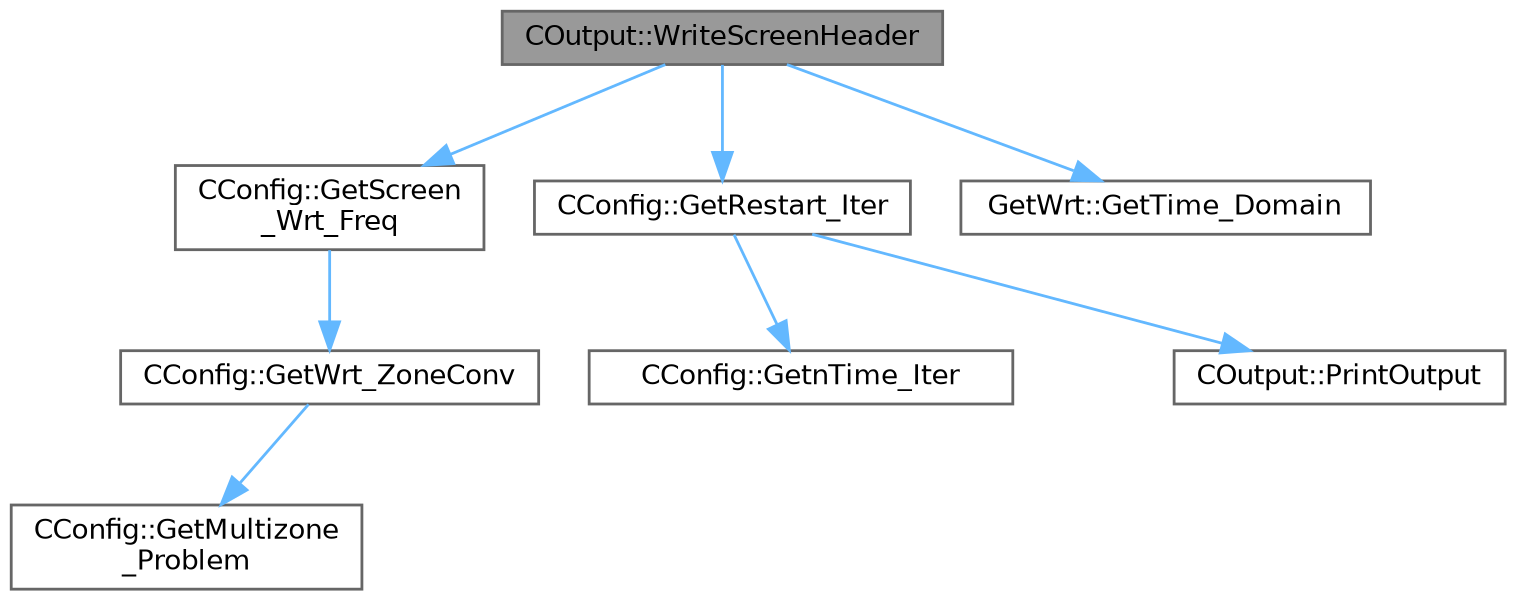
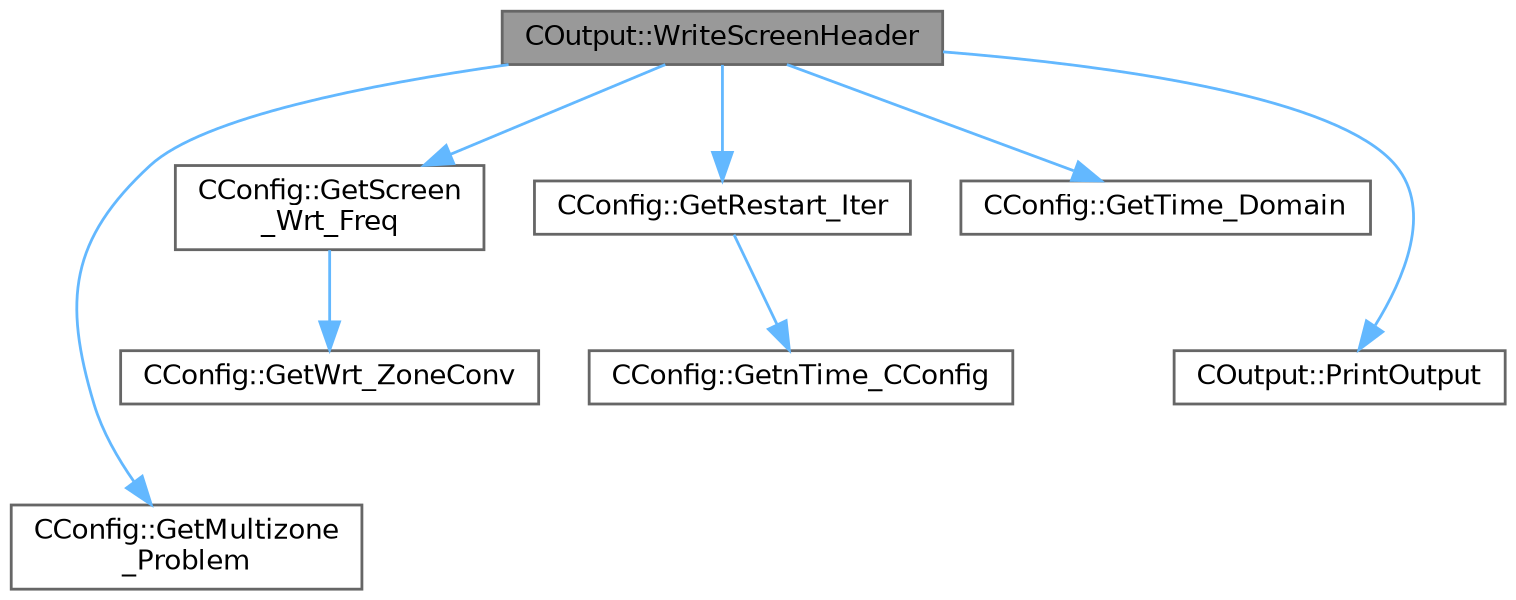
  digraph {
    rankdir=TB
    node [color=grey40 fillcolor=white fontname=Helvetica fontsize=10 shape=box style=filled]
    edge [color=steelblue1 fontname=Helvetica fontsize=10 labelfontname=Helvetica labelfontsize=10 style=solid]
    n1 [color=gray40 fillcolor=grey60 fontcolor=black height=0.2 label="COutput::WriteScreenHeader" width=0.4]
    n2 [height=0.2 label="CConfig::GetMultizone\l_Problem" width=0.4]
    n3 [height=0.2 label="CConfig::GetRestart_Iter" width=0.4]
    n4 [height=0.2 label="CConfig::GetScreen\l_Wrt_Freq" width=0.4]
-   n5 [height=0.2 label="GetWrt::GetTime_Domain" width=0.4]
+   n5 [height=0.2 label="CConfig::GetTime_Domain" width=0.4]
    n6 [height=0.2 label="COutput::PrintOutput" width=0.4]
-   n7 [height=0.2 label="CConfig::GetnTime_Iter" width=0.4]
+   n7 [height=0.2 label="CConfig::GetnTime_CConfig" width=0.4]
    n8 [height=0.2 label="CConfig::GetWrt_ZoneConv" width=0.4]
-   n8 -> n2
+   n1 -> n2
    n1 -> n3
    n1 -> n4
    n1 -> n5
-   n3 -> n6
+   n1 -> n6
    n3 -> n7
    n4 -> n8
  }
